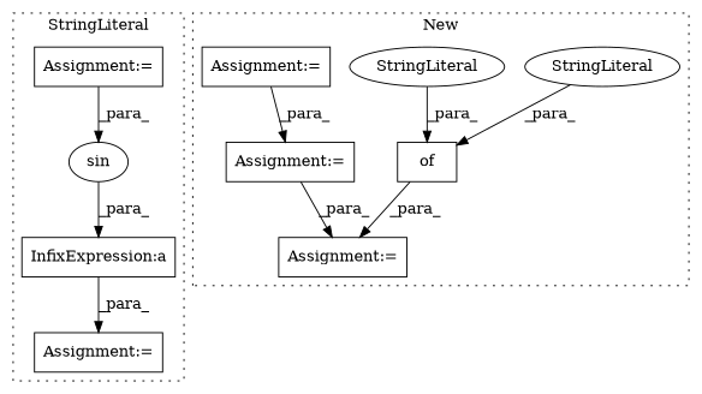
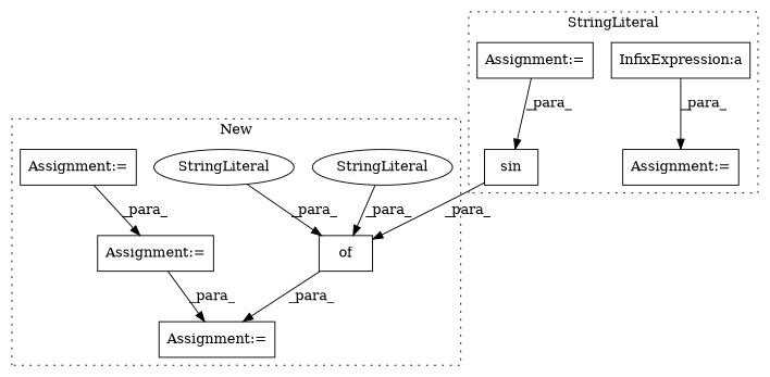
  digraph {
    node [a=7 l=1 shape=box]
-   n1 [a=32 l="4,1" label=sin s="935,985" shape=ellipse]
+   n1 [a=32 l="4,1" label=sin s="935,985"]
    n2 [a=27 l=3 label="InfixExpression:a" s=926]
    n3 [l=2 label="Assignment:=" s=1205]
    n4 [label="Assignment:=" s=754]
    n5 [a=32 l="3,1" label=of s="840,914"]
    n6 [a=45 l=14 label=StringLiteral s=843 shape=ellipse]
    n7 [a=45 l=17 label=StringLiteral s=879 shape=ellipse]
    n8 [label="Assignment:=" s=1057]
    n9 [label="Assignment:=" s=742]
    n10 [label="Assignment:=" s=1009]
    subgraph cluster_1 {
      label=StringLiteral
      style=dotted
      n1
      n2
      n3
      n4
    }
    subgraph cluster_2 {
      label=New
      style=dotted
      n5
      n6
      n7
      n8
      n9
      n10
    }
-   n1 -> n2 [label=_para_]
+   n1 -> n5 [label=_para_]
    n2 -> n3 [label=_para_]
    n4 -> n1 [label=_para_]
    n5 -> n8 [label=_para_]
    n6 -> n5 [label=_para_]
    n7 -> n5 [label=_para_]
    n9 -> n10 [label=_para_]
    n10 -> n8 [label=_para_]
  }
